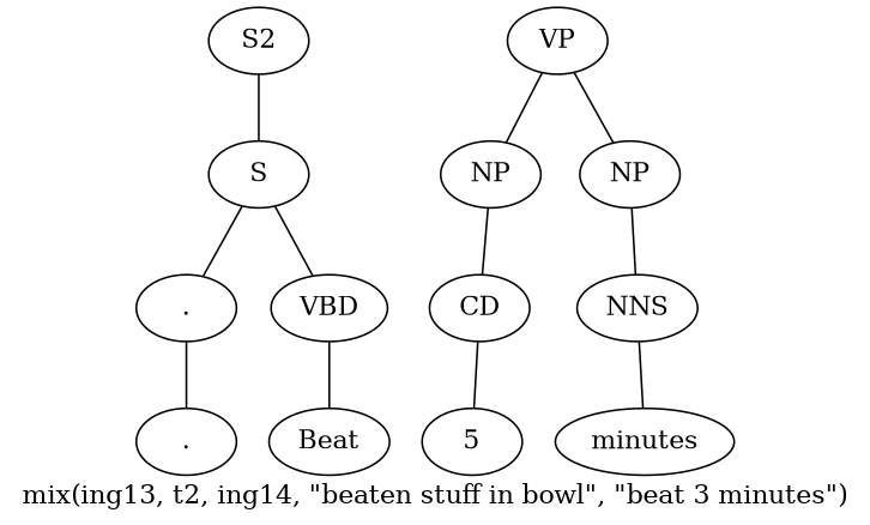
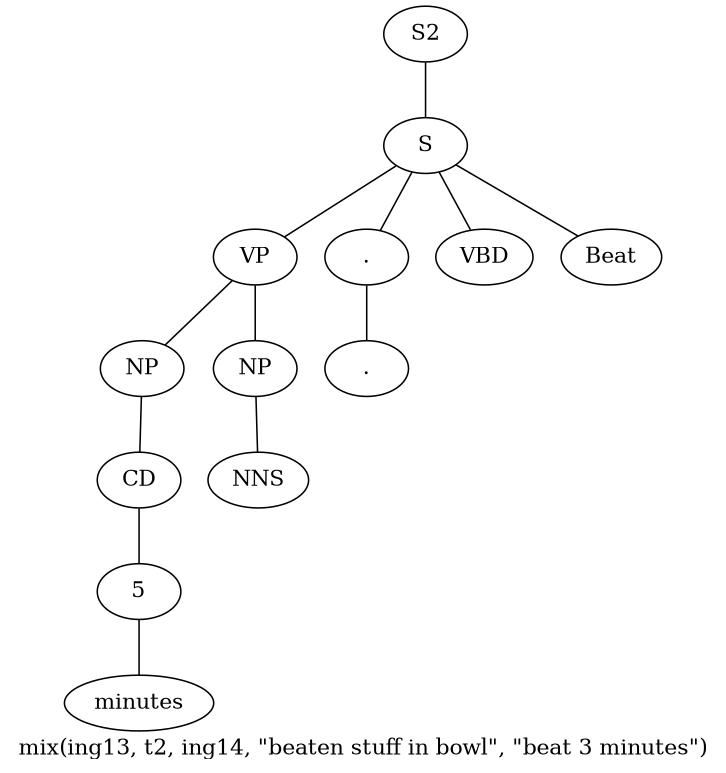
  graph {
    label="mix(ing13, t2, ing14, \"beaten stuff in bowl\", \"beat 3 minutes\")"
    n1 [label=S2]
    n2 [label=S]
    n3 [label=VP]
    n4 [label="."]
    n5 [label=VBD]
    n6 [label=NP]
    n7 [label=NP]
    n8 [label="."]
    n9 [label=Beat]
    n10 [label=CD]
    n11 [label=NNS]
    n12 [label=5]
    n13 [label=minutes]
    n1 -- n2
+   n2 -- n3
    n2 -- n4
    n2 -- n5
    n3 -- n6
    n3 -- n7
    n4 -- n8
-   n5 -- n9
+   n2 -- n9
    n6 -- n10
    n7 -- n11
    n10 -- n12
-   n11 -- n13
+   n12 -- n13
  }
